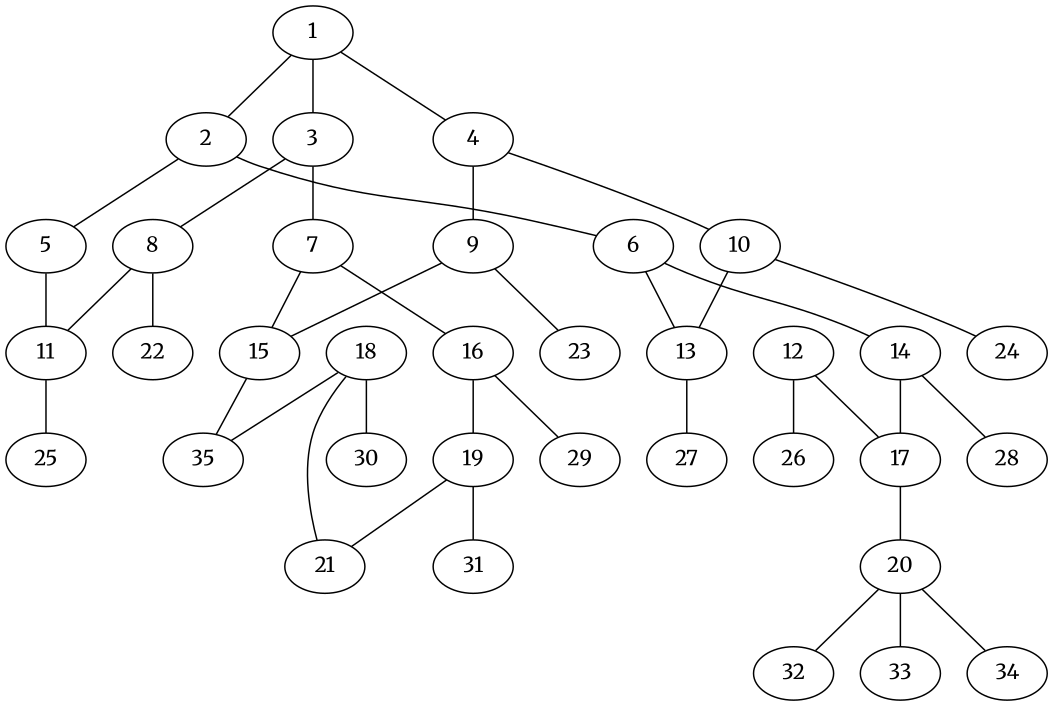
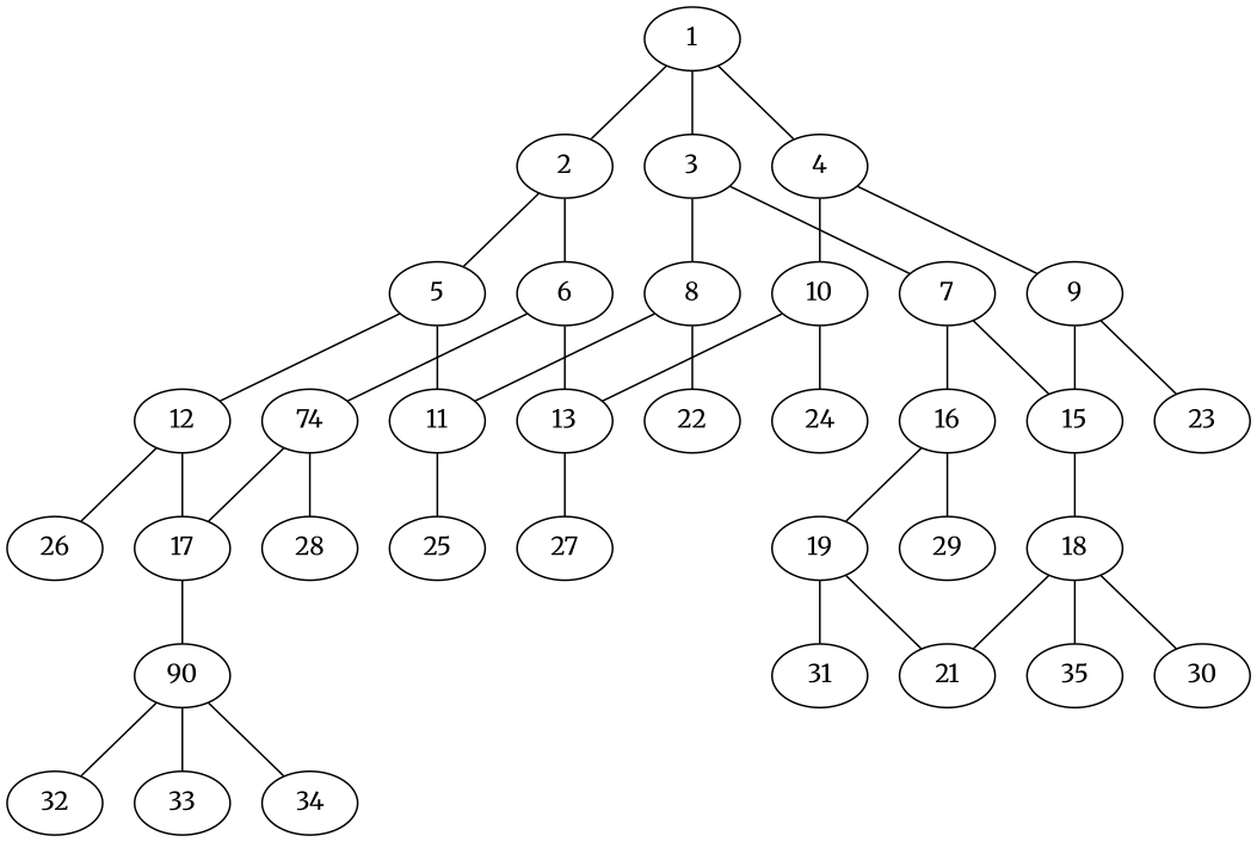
  graph {
    fontname=Merriweather
    node [chem=C fontname=Merriweather]
    edge [fontname=Merriweather valence=1]
    1
    2
    3
    4
    5
    6
    7
    8
    9
    10
    11
    12
    13
-   14
+   14 [label=74]
    15
    16
    22 [chem=H]
    23 [chem=H]
    24 [chem=H]
    25 [chem=H]
    17
    26 [chem=H]
    27 [chem=H]
    28 [chem=H]
    18
    19
    29 [chem=H]
-   20
+   20 [label=90]
    21
    30 [chem=H]
    35 [chem=H]
    31 [chem=H]
    32 [chem=H]
    33 [chem=H]
    34 [chem=H]
    1 -- 2
    1 -- 3 [valence=2]
    1 -- 4
    2 -- 5
    2 -- 6 [valence=2]
    3 -- 7
    3 -- 8
    4 -- 9 [valence=2]
    4 -- 10
    5 -- 11
+   5 -- 12 [valence=2]
    6 -- 13
    6 -- 14
    7 -- 15 [valence=2]
    7 -- 16
    8 -- 11 [valence=2]
    8 -- 22
    9 -- 15
    9 -- 23
    10 -- 13 [valence=2]
    10 -- 24
    11 -- 25
    12 -- 17
    12 -- 26
    13 -- 27
    14 -- 17 [valence=2]
    14 -- 28
-   15 -- 35
+   15 -- 18
    16 -- 19 [valence=2]
    16 -- 29
    17 -- 20
    18 -- 21 [valence=2]
    18 -- 30
    18 -- 35
    19 -- 21
    19 -- 31
    20 -- 32
    20 -- 33
    20 -- 34
  }
